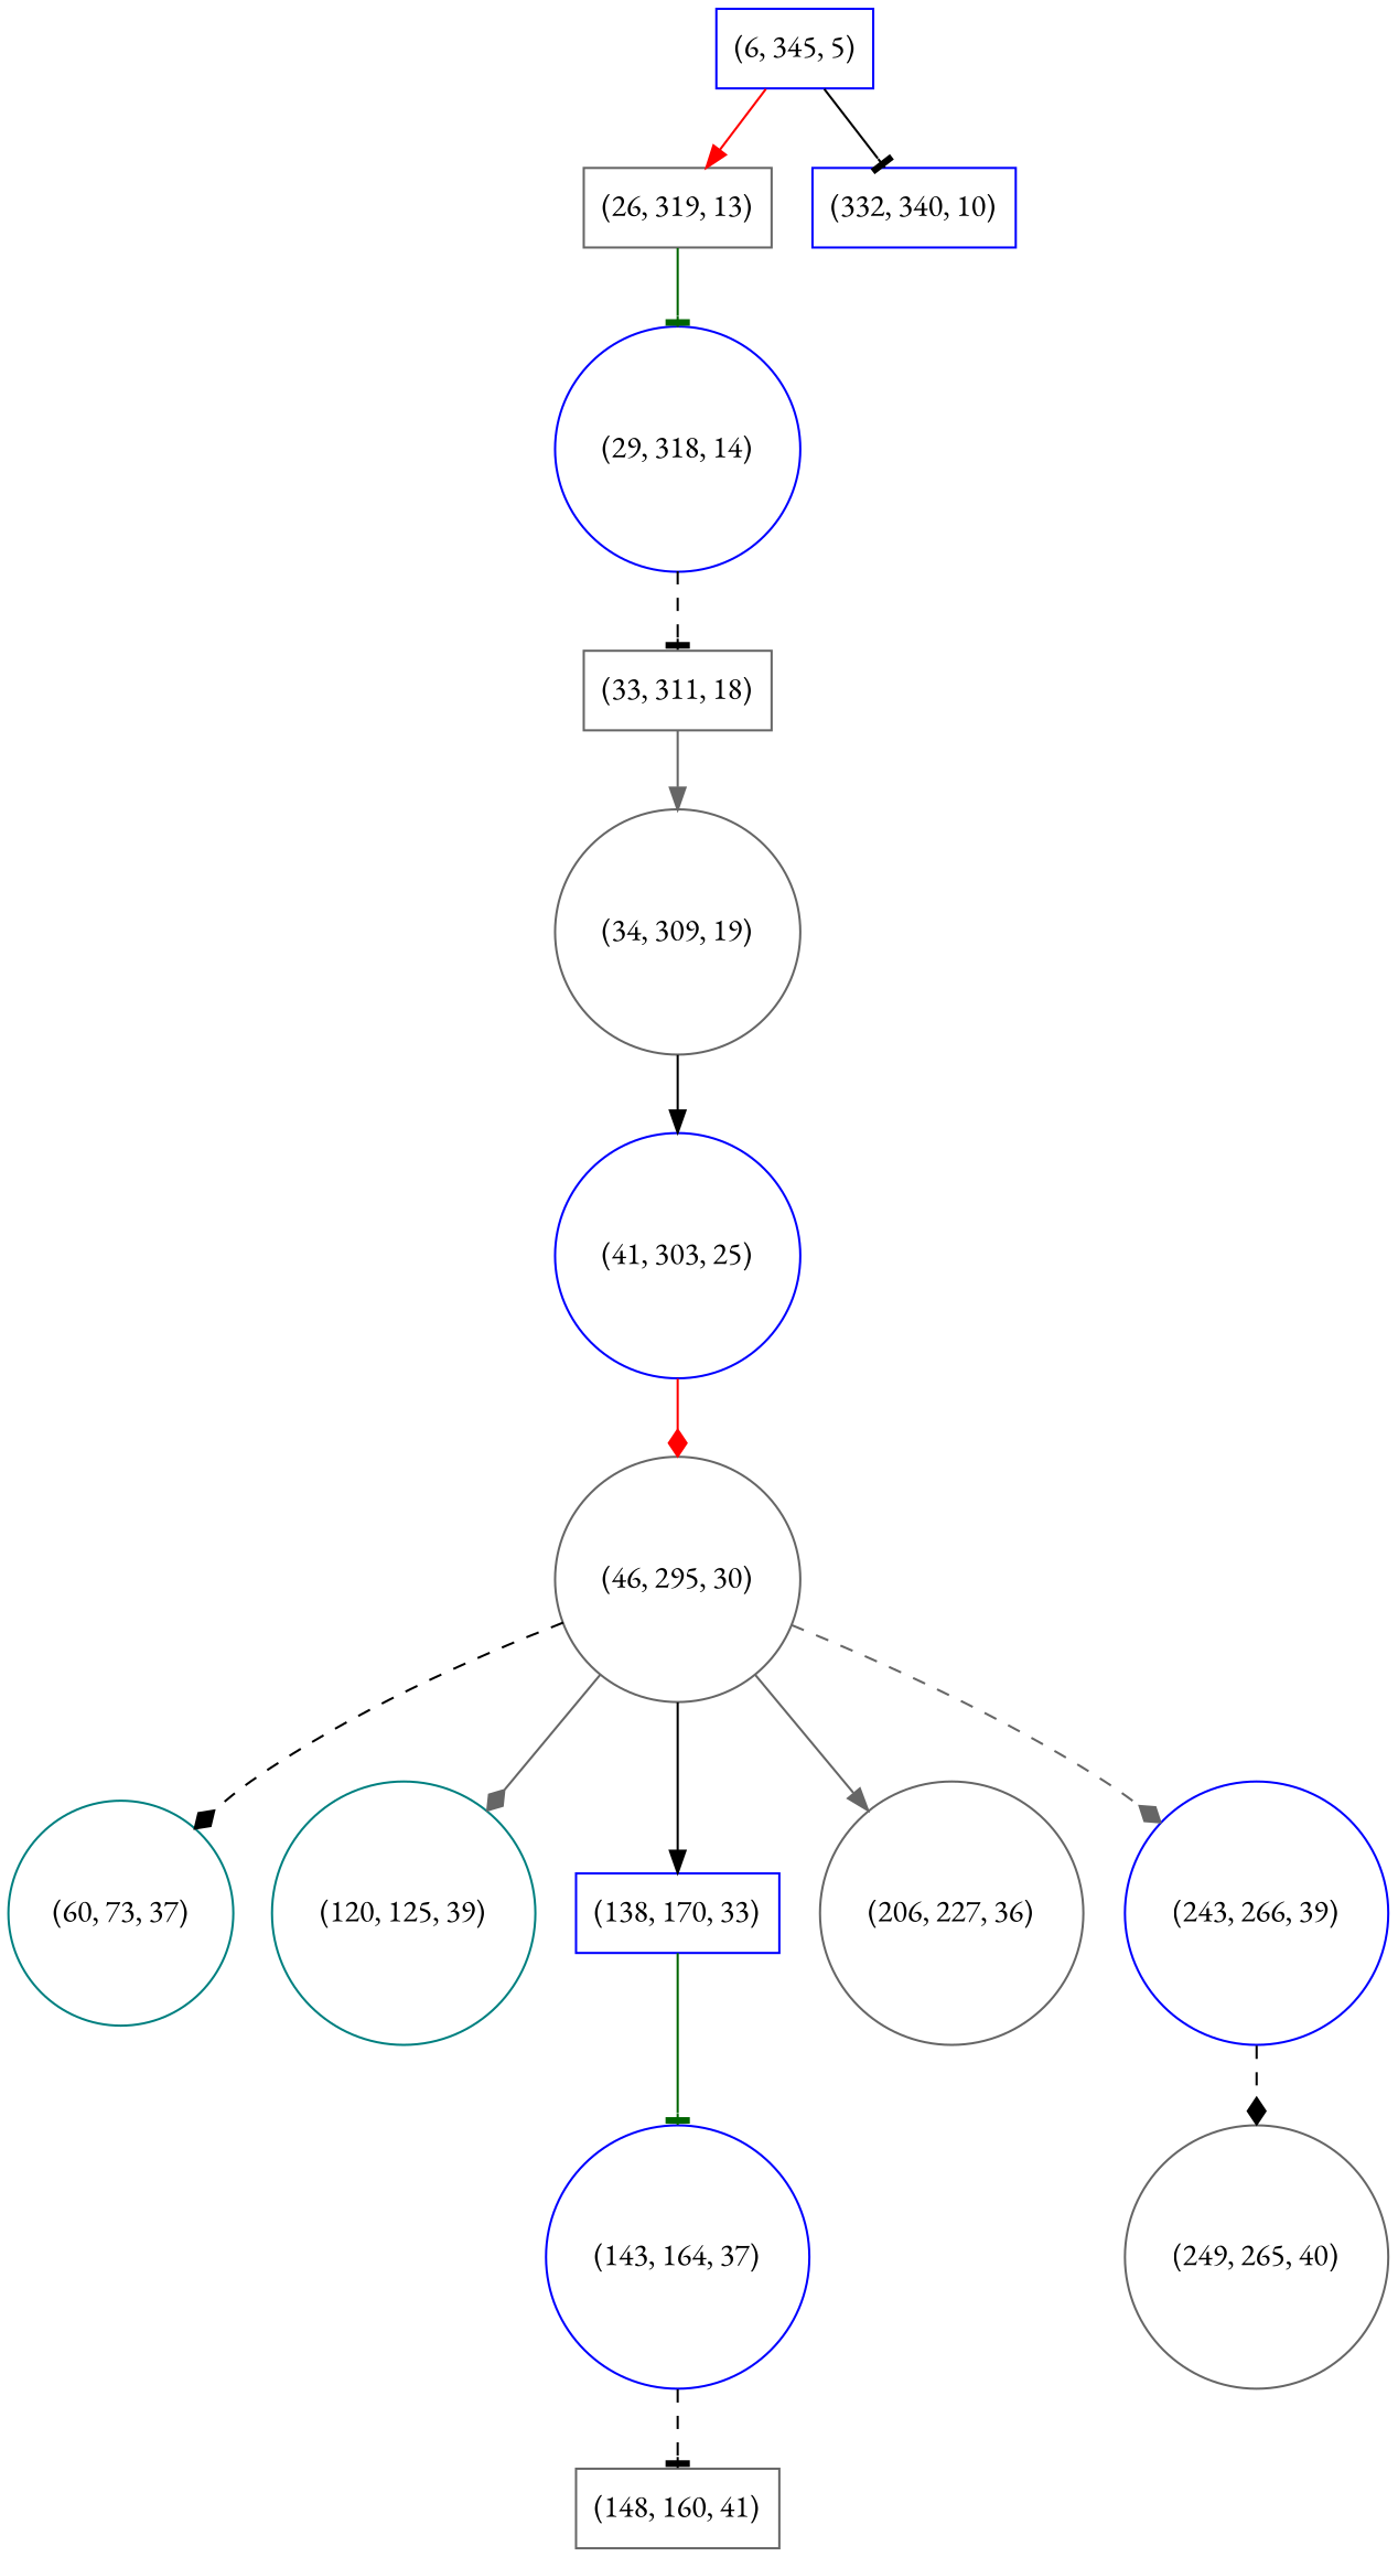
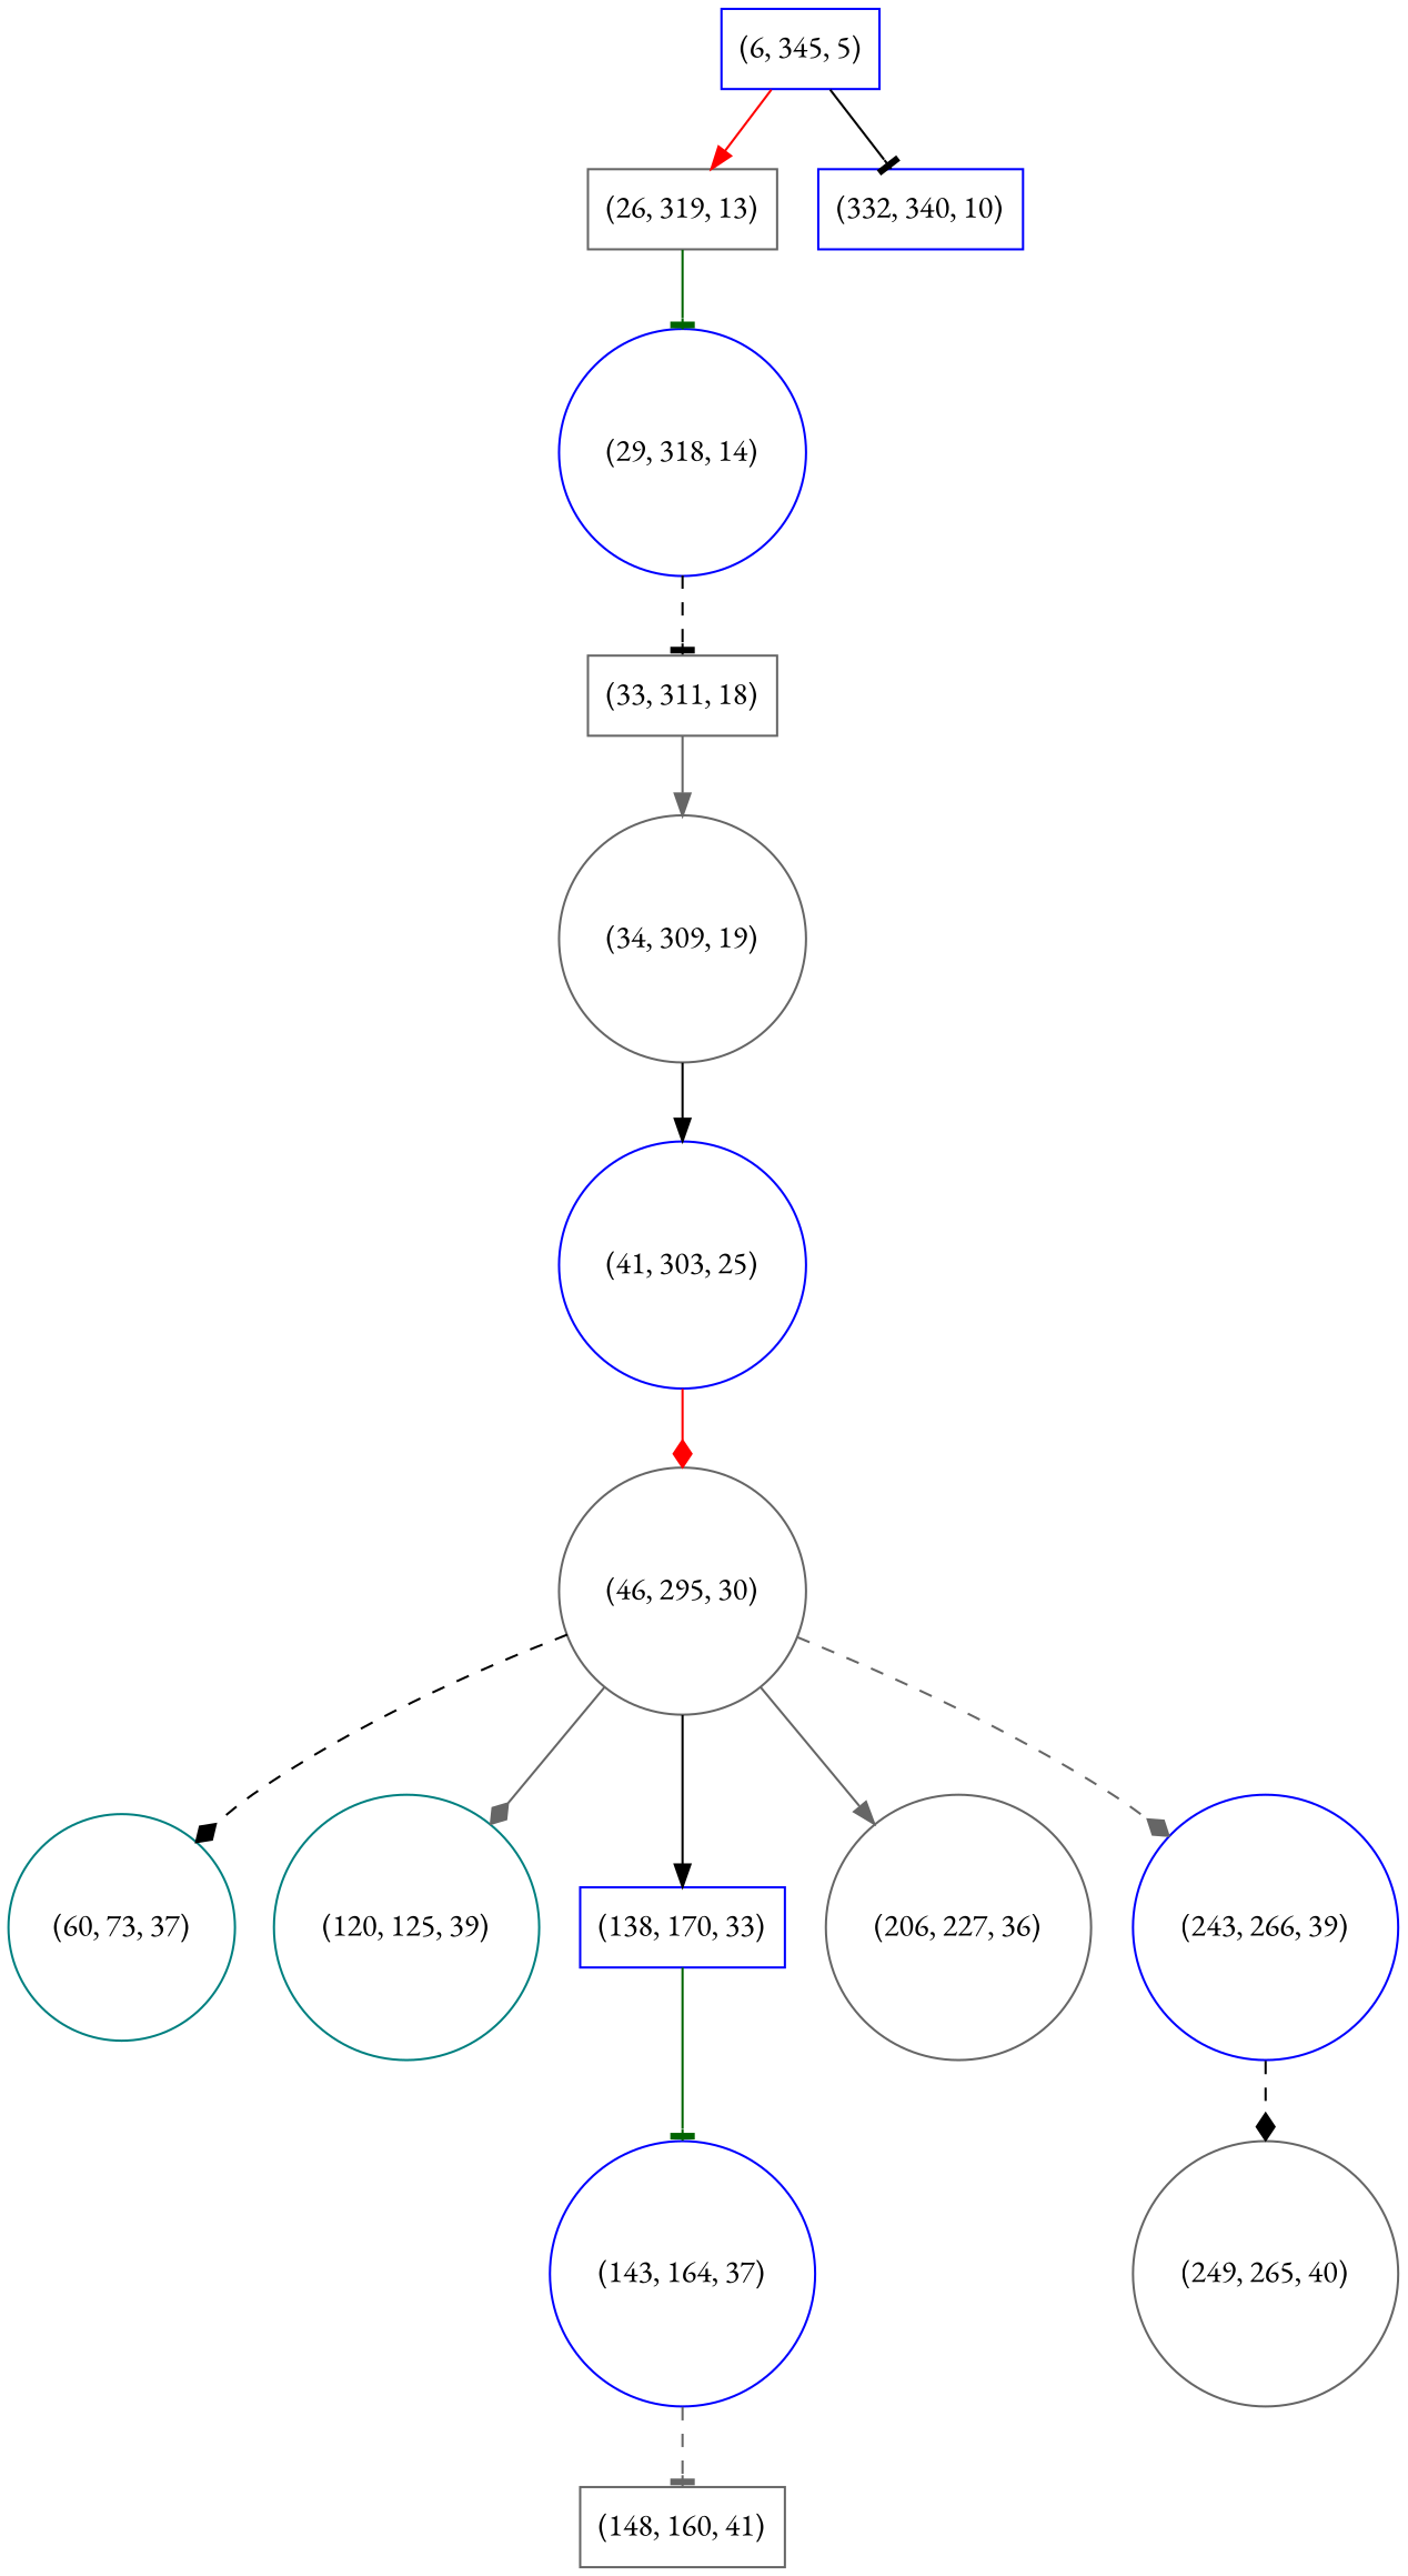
  digraph {
    fontname="EB Garamond"
    node [color=blue fontname="EB Garamond" shape=circle]
    edge [arrowhead=normal color=black fontname="EB Garamond" style=solid]
    "(6, 345, 5)" [shape=box]
    "(26, 319, 13)" [color=gray40 shape=box]
    "(332, 340, 10)" [shape=box]
    "(29, 318, 14)"
    "(33, 311, 18)" [color=gray40 shape=box]
    "(34, 309, 19)" [color=gray40]
    "(41, 303, 25)"
    "(46, 295, 30)" [color=gray40]
    "(60, 73, 37)" [color=teal]
    "(120, 125, 39)" [color=teal]
    "(138, 170, 33)" [shape=box]
    "(206, 227, 36)" [color=gray40]
    "(243, 266, 39)"
    "(143, 164, 37)"
    "(249, 265, 40)" [color=gray40]
    "(148, 160, 41)" [color=gray40 shape=box]
    "(6, 345, 5)" -> "(26, 319, 13)" [color=red]
    "(6, 345, 5)" -> "(332, 340, 10)" [arrowhead=tee]
    "(26, 319, 13)" -> "(29, 318, 14)" [arrowhead=tee color=darkgreen]
    "(29, 318, 14)" -> "(33, 311, 18)" [arrowhead=tee style=dashed]
    "(33, 311, 18)" -> "(34, 309, 19)" [color=gray40]
    "(34, 309, 19)" -> "(41, 303, 25)"
    "(41, 303, 25)" -> "(46, 295, 30)" [arrowhead=diamond color=red]
    "(46, 295, 30)" -> "(60, 73, 37)" [arrowhead=diamond style=dashed]
    "(46, 295, 30)" -> "(120, 125, 39)" [arrowhead=diamond color=gray40]
    "(46, 295, 30)" -> "(138, 170, 33)"
    "(46, 295, 30)" -> "(206, 227, 36)" [color=gray40]
    "(46, 295, 30)" -> "(243, 266, 39)" [arrowhead=diamond color=gray40 style=dashed]
    "(138, 170, 33)" -> "(143, 164, 37)" [arrowhead=tee color=darkgreen]
    "(243, 266, 39)" -> "(249, 265, 40)" [arrowhead=diamond style=dashed]
-   "(143, 164, 37)" -> "(148, 160, 41)" [arrowhead=tee style=dashed]
+   "(143, 164, 37)" -> "(148, 160, 41)" [arrowhead=tee color=gray40 style=dashed]
  }
